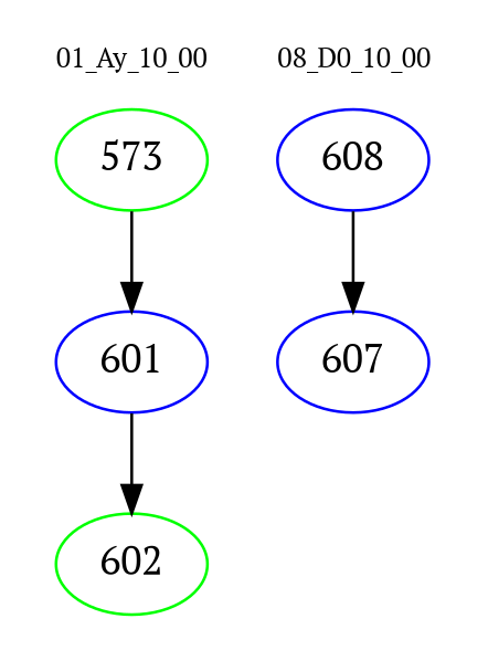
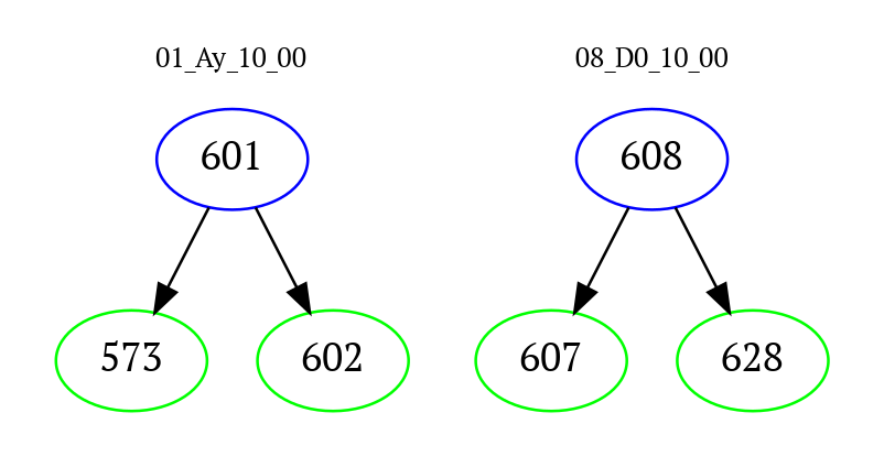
  digraph {
    fontname="PT Serif"
    node [color=green fontname="PT Serif"]
    edge [color=black fontname="PT Serif"]
    n1 [color=blue label=601]
    n2 [label=573]
    n3 [label=602]
    n4 [color=blue label=608]
-   n5 [color=blue label=607]
+   n5 [label=607]
+   n6 [label=628]
    subgraph cluster_1 {
      color=white
      fontsize=10
      label="01_Ay_10_00"
      n1
      n2
      n3
    }
    subgraph cluster_2 {
      color=white
      fontsize=10
      label="08_D0_10_00"
      n4
      n5
+     n6
    }
-   n2 -> n1
+   n1 -> n2
    n1 -> n3
    n4 -> n5
+   n4 -> n6
  }
